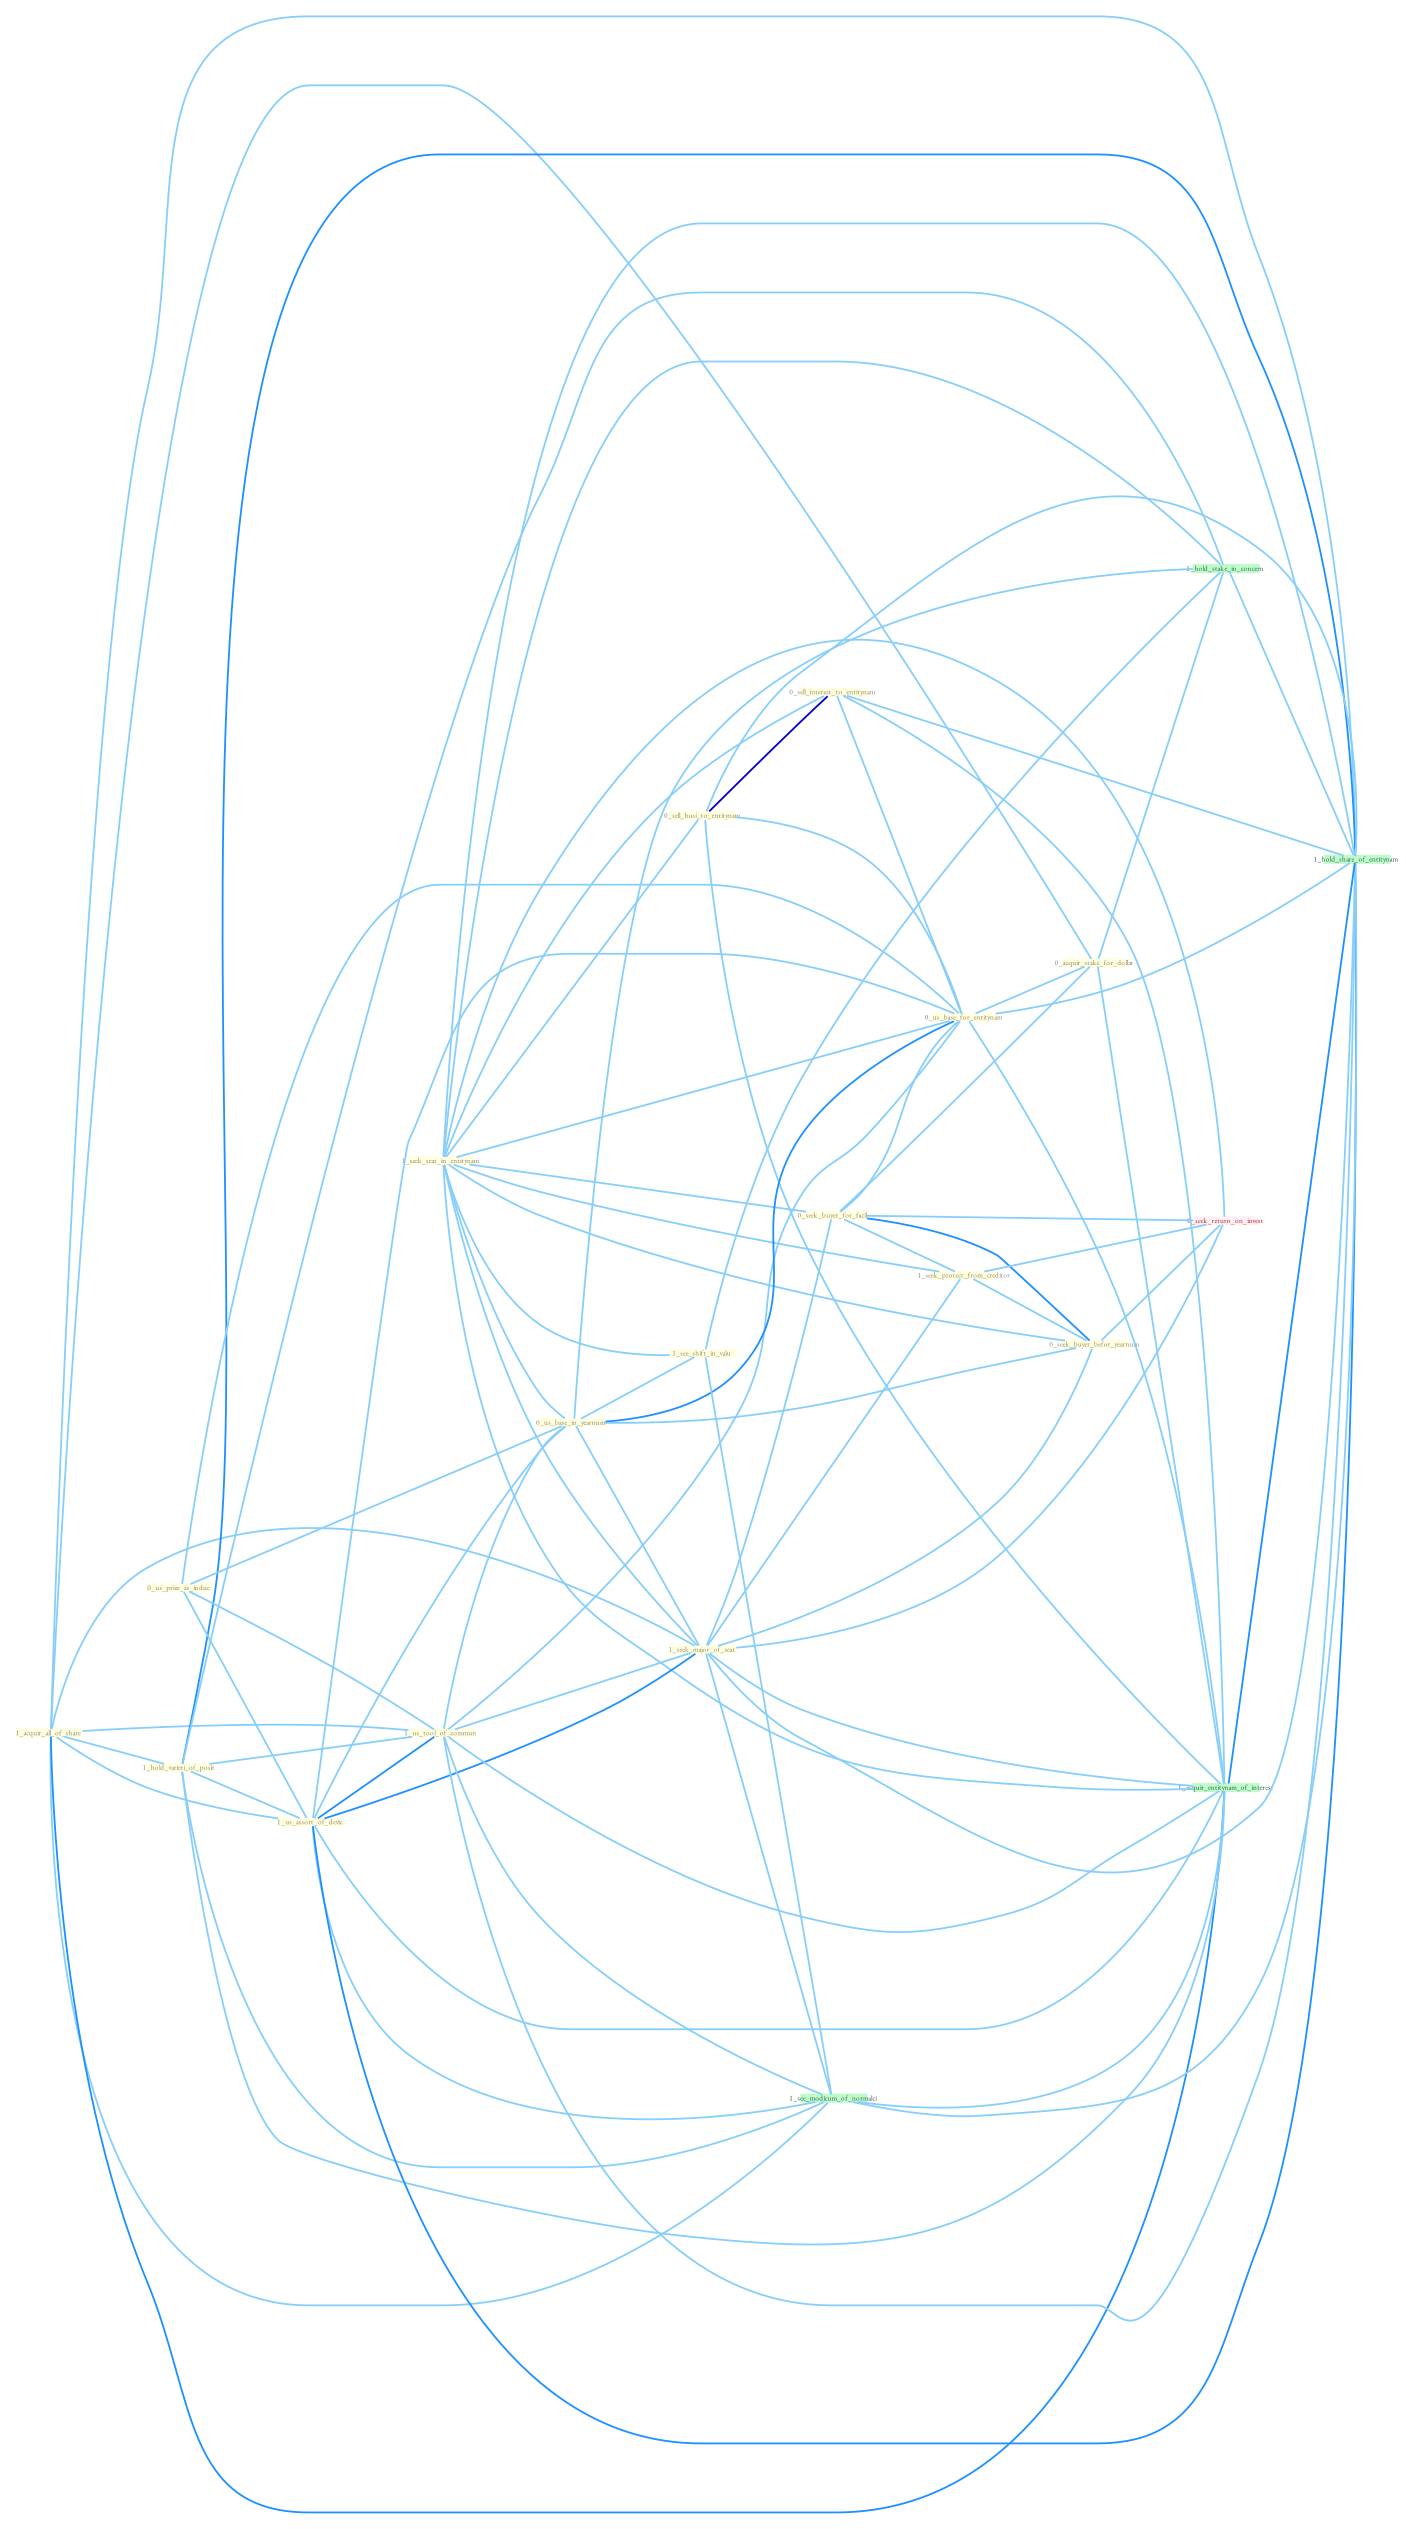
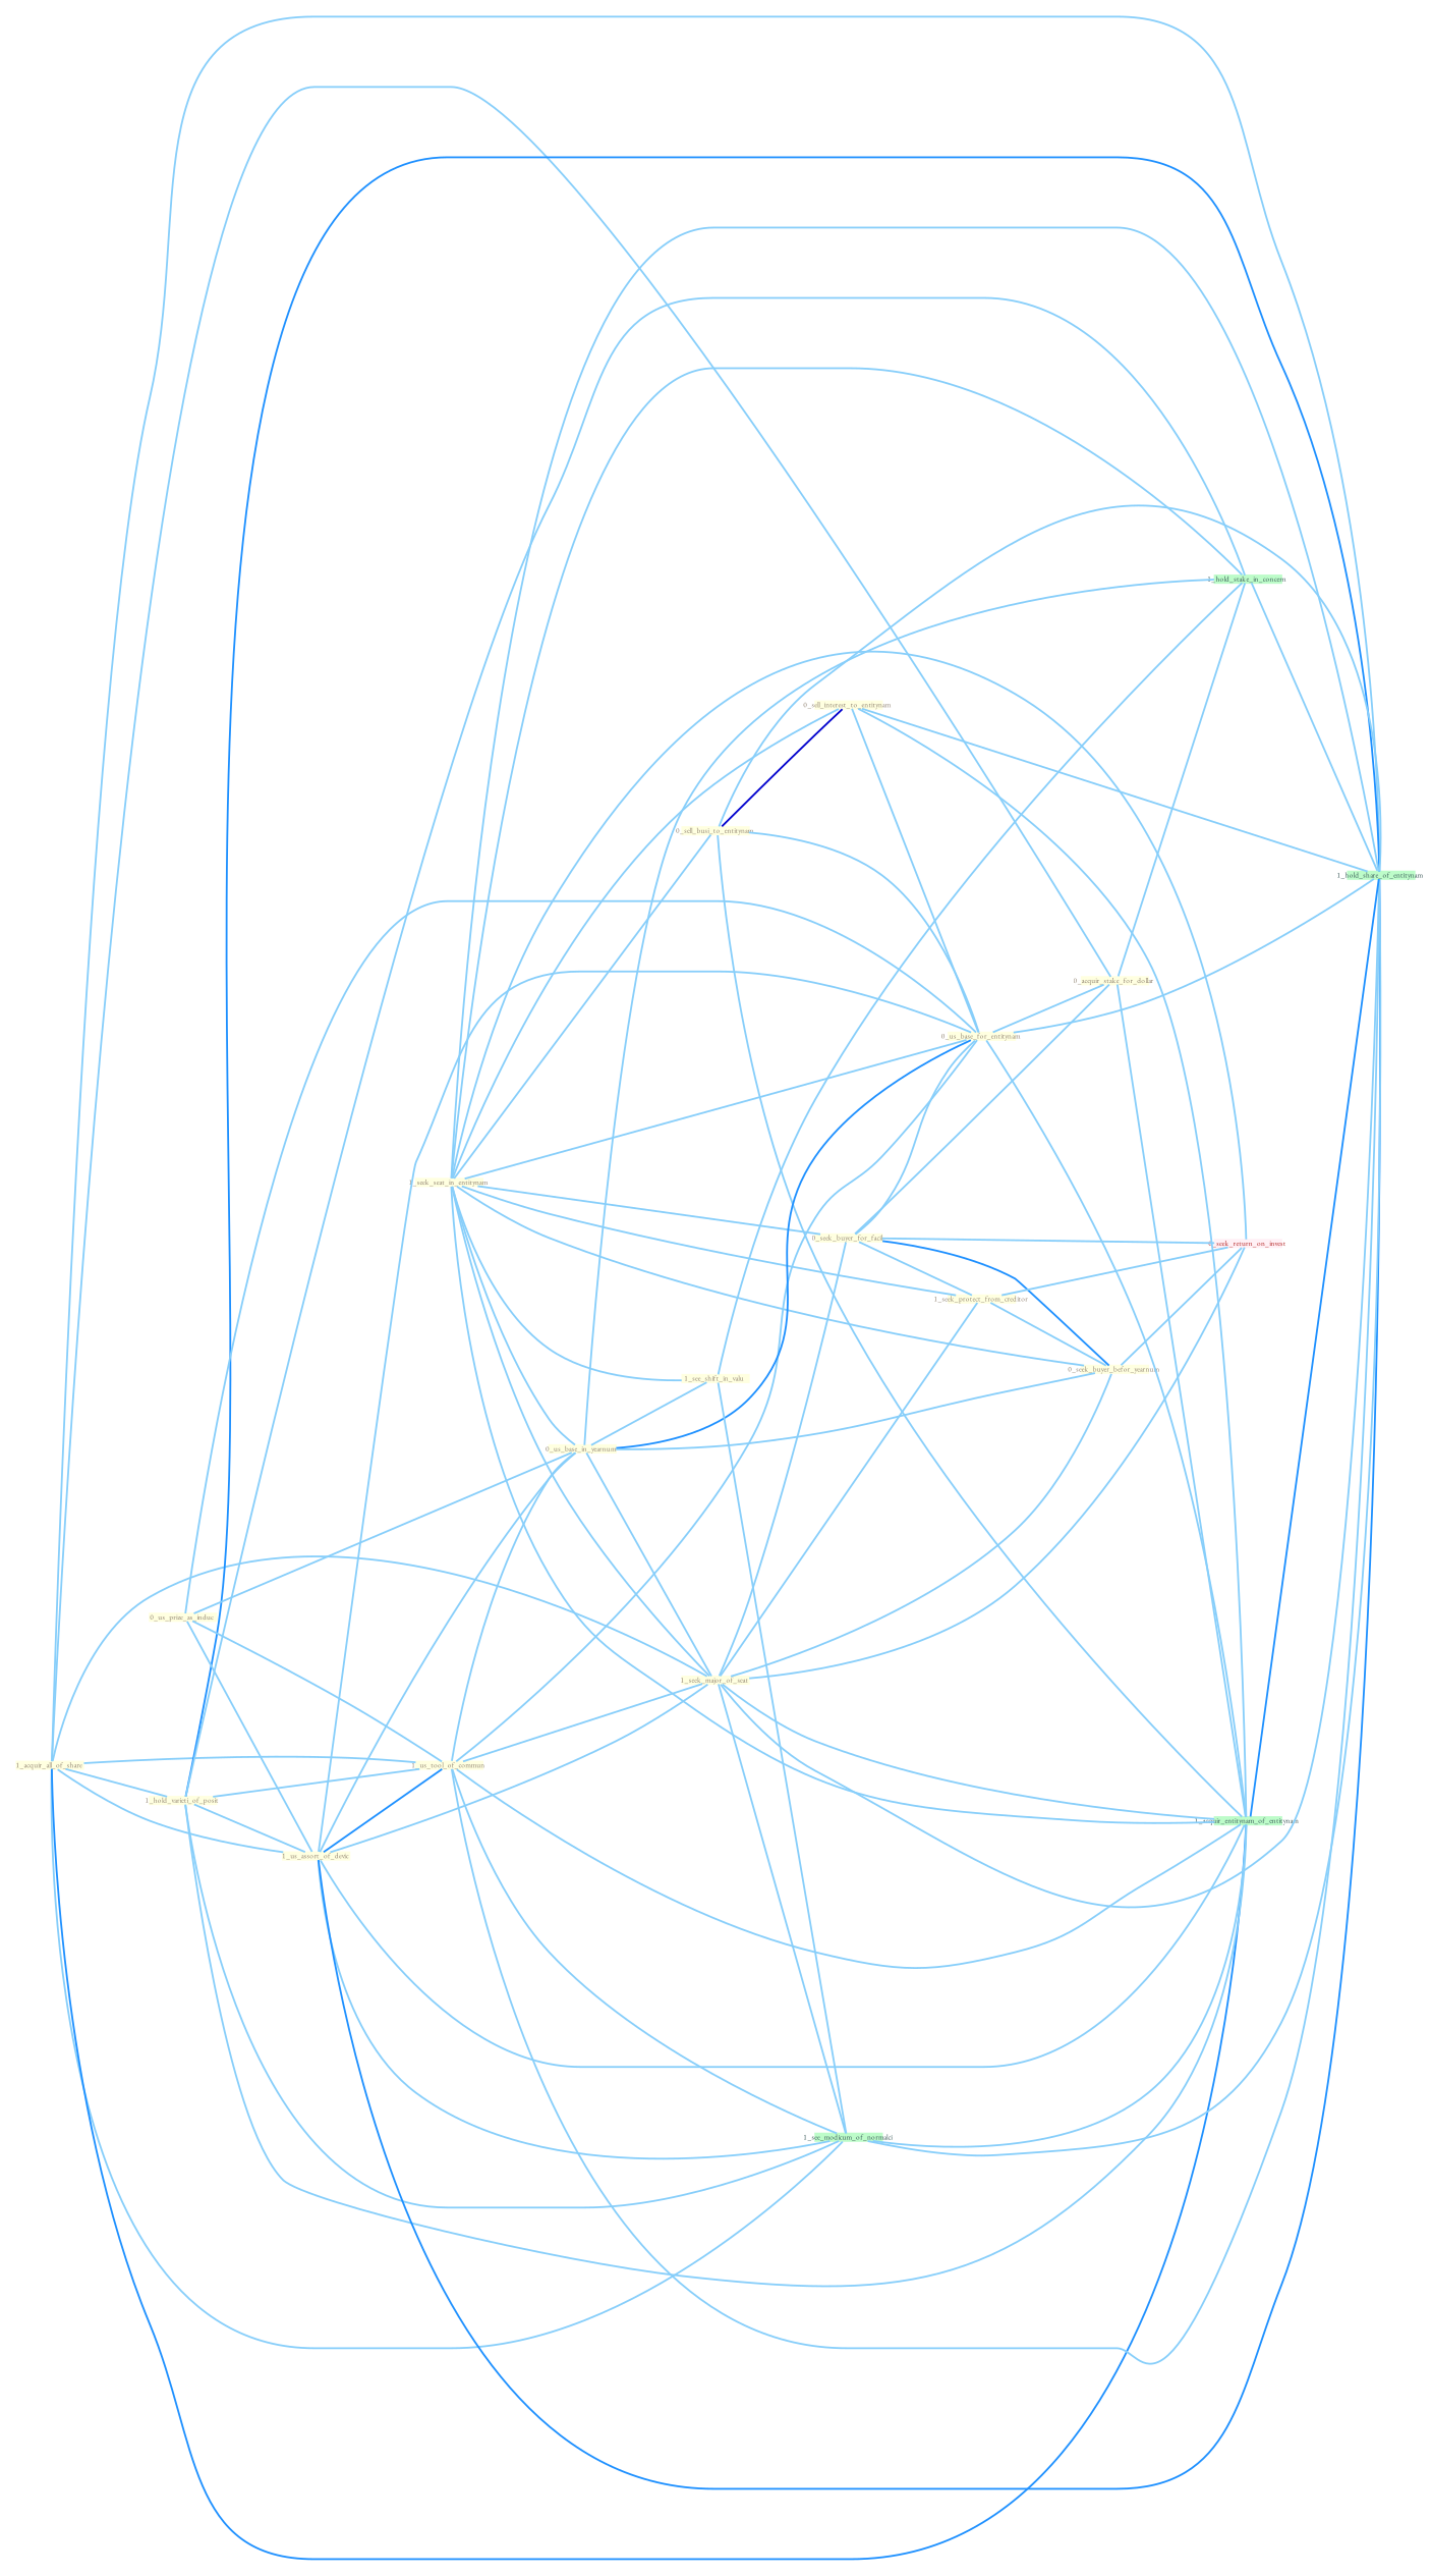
  graph {
    fontname="EB Garamond"
    rankdir=LR
    node [color="#ffffe0" fixedsize=true fontcolor="#8b7d6b" fontname="EB Garamond" fontsize=4 shape=polygon style=filled]
    edge [color="#87cefa" fontname="EB Garamond" w=1]
    "1_acquir_all_of_share " [height=.06 width=.5]
    "1_hold_varieti_of_posit " [height=.06 width=.5]
    "0_us_prize_as_induc " [height=.06 width=.5]
    "1_seek_seat_in_entitynam " [height=.06 width=.5]
    "0_sell_busi_to_entitynam " [height=.06 width=.5]
    "0_sell_interest_to_entitynam " [height=.06 width=.5]
    "1_seek_major_of_seat " [height=.06 width=.5]
    "0_seek_buyer_for_facil " [height=.06 width=.5]
    "1_us_assort_of_devic " [height=.06 width=.5]
    "1_us_tool_of_commun " [height=.06 width=.5]
    "0_us_base_in_yearnum " [height=.06 width=.5]
    "0_us_base_for_entitynam " [height=.06 width=.5]
    "1_seek_protect_from_creditor " [height=.06 width=.5]
    "1_see_shift_in_valu " [height=.06 width=.5]
    "0_seek_buyer_befor_yearnum " [height=.06 width=.5]
    "0_acquir_stake_for_dollar " [height=.06 width=.5]
    "0_seek_return_on_invest " [color="#fff0f5" fontcolor="#b22222" height=.06 width=.5]
    "1_see_modicum_of_normalci " [color="#BDFCC9" fontcolor="#2f4f4f" height=.06 width=.5]
-   "1_acquir_entitynam_of_entitynam " [color="#BDFCC9" fontcolor="#2f4f4f" height=.06 width=.5 label="1_acquir_entitynam_of_interest"]
+   "1_acquir_entitynam_of_entitynam " [color="#BDFCC9" fontcolor="#2f4f4f" height=.06 width=.5]
    "1_hold_share_of_entitynam " [color="#BDFCC9" fontcolor="#2f4f4f" height=.06 width=.5]
    "1_hold_stake_in_concern " [color="#BDFCC9" fontcolor="#2f4f4f" height=.06 width=.5]
    subgraph sub_1 {
      "1_acquir_all_of_share "
      "1_hold_varieti_of_posit "
      "0_us_prize_as_induc "
      "1_seek_seat_in_entitynam "
      "0_sell_busi_to_entitynam "
      "0_sell_interest_to_entitynam "
      "1_seek_major_of_seat "
      "0_seek_buyer_for_facil "
      "1_us_assort_of_devic "
      "1_us_tool_of_commun "
      "0_us_base_in_yearnum "
      "0_us_base_for_entitynam "
      "1_seek_protect_from_creditor "
      "1_see_shift_in_valu "
      "0_seek_buyer_befor_yearnum "
      "0_acquir_stake_for_dollar "
    }
    subgraph sub_2 {
      "0_seek_return_on_invest "
    }
    "1_acquir_all_of_share " -- "1_hold_varieti_of_posit "
    "1_acquir_all_of_share " -- "1_seek_major_of_seat "
    "1_acquir_all_of_share " -- "1_us_assort_of_devic "
    "1_acquir_all_of_share " -- "1_us_tool_of_commun "
    "1_acquir_all_of_share " -- "0_acquir_stake_for_dollar "
    "1_acquir_all_of_share " -- "1_see_modicum_of_normalci "
    "1_acquir_all_of_share " -- "1_acquir_entitynam_of_entitynam " [color="#1e90ff" w=2]
    "1_acquir_all_of_share " -- "1_hold_share_of_entitynam "
    "1_hold_varieti_of_posit " -- "1_us_assort_of_devic "
    "1_hold_varieti_of_posit " -- "1_us_tool_of_commun "
    "1_hold_varieti_of_posit " -- "1_see_modicum_of_normalci "
    "1_hold_varieti_of_posit " -- "1_acquir_entitynam_of_entitynam "
    "1_hold_varieti_of_posit " -- "1_hold_share_of_entitynam " [color="#1e90ff" w=2]
    "1_hold_varieti_of_posit " -- "1_hold_stake_in_concern "
    "0_us_prize_as_induc " -- "1_us_assort_of_devic "
    "0_us_prize_as_induc " -- "1_us_tool_of_commun "
    "0_us_prize_as_induc " -- "0_us_base_in_yearnum "
    "0_us_prize_as_induc " -- "0_us_base_for_entitynam "
    "1_seek_seat_in_entitynam " -- "0_sell_busi_to_entitynam "
    "1_seek_seat_in_entitynam " -- "0_sell_interest_to_entitynam "
    "1_seek_seat_in_entitynam " -- "1_seek_major_of_seat "
    "1_seek_seat_in_entitynam " -- "0_seek_buyer_for_facil "
    "1_seek_seat_in_entitynam " -- "0_us_base_in_yearnum "
    "1_seek_seat_in_entitynam " -- "0_us_base_for_entitynam "
    "1_seek_seat_in_entitynam " -- "1_seek_protect_from_creditor "
    "1_seek_seat_in_entitynam " -- "1_see_shift_in_valu "
    "1_seek_seat_in_entitynam " -- "0_seek_buyer_befor_yearnum "
    "1_seek_seat_in_entitynam " -- "0_seek_return_on_invest "
    "1_seek_seat_in_entitynam " -- "1_acquir_entitynam_of_entitynam "
    "1_seek_seat_in_entitynam " -- "1_hold_share_of_entitynam "
    "1_seek_seat_in_entitynam " -- "1_hold_stake_in_concern "
    "0_sell_busi_to_entitynam " -- "0_sell_interest_to_entitynam " [color="#0000cd" w=3]
    "0_sell_busi_to_entitynam " -- "0_us_base_for_entitynam "
    "0_sell_busi_to_entitynam " -- "1_acquir_entitynam_of_entitynam "
    "0_sell_busi_to_entitynam " -- "1_hold_share_of_entitynam "
    "0_sell_interest_to_entitynam " -- "0_us_base_for_entitynam "
    "0_sell_interest_to_entitynam " -- "1_acquir_entitynam_of_entitynam "
    "0_sell_interest_to_entitynam " -- "1_hold_share_of_entitynam "
    "1_seek_major_of_seat " -- "0_seek_buyer_for_facil "
-   "1_seek_major_of_seat " -- "1_us_assort_of_devic " [color="#1e90ff"]
+   "1_seek_major_of_seat " -- "1_us_assort_of_devic "
    "1_seek_major_of_seat " -- "1_us_tool_of_commun "
    "1_seek_major_of_seat " -- "1_seek_protect_from_creditor "
    "1_seek_major_of_seat " -- "0_seek_buyer_befor_yearnum "
    "1_seek_major_of_seat " -- "0_seek_return_on_invest "
    "1_seek_major_of_seat " -- "1_see_modicum_of_normalci "
    "1_seek_major_of_seat " -- "1_acquir_entitynam_of_entitynam "
    "1_seek_major_of_seat " -- "1_hold_share_of_entitynam "
    "0_seek_buyer_for_facil " -- "0_us_base_for_entitynam "
    "0_seek_buyer_for_facil " -- "1_seek_protect_from_creditor "
    "0_seek_buyer_for_facil " -- "0_seek_buyer_befor_yearnum " [color="#1e90ff" w=2]
    "0_seek_buyer_for_facil " -- "0_acquir_stake_for_dollar "
    "0_seek_buyer_for_facil " -- "0_seek_return_on_invest "
    "1_us_assort_of_devic " -- "1_us_tool_of_commun " [color="#1e90ff" w=2]
    "1_us_assort_of_devic " -- "0_us_base_in_yearnum "
    "1_us_assort_of_devic " -- "0_us_base_for_entitynam "
    "1_us_assort_of_devic " -- "1_see_modicum_of_normalci "
    "1_us_assort_of_devic " -- "1_acquir_entitynam_of_entitynam "
    "1_us_assort_of_devic " -- "1_hold_share_of_entitynam " [color="#1e90ff"]
    "1_us_tool_of_commun " -- "0_us_base_in_yearnum "
    "1_us_tool_of_commun " -- "0_us_base_for_entitynam "
    "1_us_tool_of_commun " -- "1_see_modicum_of_normalci "
    "1_us_tool_of_commun " -- "1_acquir_entitynam_of_entitynam "
    "1_us_tool_of_commun " -- "1_hold_share_of_entitynam "
    "0_us_base_in_yearnum " -- "1_seek_major_of_seat "
    "0_us_base_in_yearnum " -- "0_us_base_for_entitynam " [color="#1e90ff" w=2]
    "0_us_base_in_yearnum " -- "1_see_shift_in_valu "
    "0_us_base_in_yearnum " -- "0_seek_buyer_befor_yearnum "
    "0_us_base_in_yearnum " -- "1_hold_stake_in_concern "
    "0_us_base_for_entitynam " -- "0_acquir_stake_for_dollar "
    "0_us_base_for_entitynam " -- "1_acquir_entitynam_of_entitynam "
    "0_us_base_for_entitynam " -- "1_hold_share_of_entitynam "
    "1_seek_protect_from_creditor " -- "0_seek_buyer_befor_yearnum "
    "1_seek_protect_from_creditor " -- "0_seek_return_on_invest "
    "1_see_shift_in_valu " -- "1_see_modicum_of_normalci "
    "1_see_shift_in_valu " -- "1_hold_stake_in_concern "
    "0_seek_buyer_befor_yearnum " -- "0_seek_return_on_invest "
    "0_acquir_stake_for_dollar " -- "1_acquir_entitynam_of_entitynam "
    "0_acquir_stake_for_dollar " -- "1_hold_stake_in_concern "
    "1_see_modicum_of_normalci " -- "1_acquir_entitynam_of_entitynam "
    "1_see_modicum_of_normalci " -- "1_hold_share_of_entitynam "
    "1_acquir_entitynam_of_entitynam " -- "1_hold_share_of_entitynam " [color="#1e90ff" w=2]
    "1_hold_stake_in_concern " -- "1_hold_share_of_entitynam "
  }
